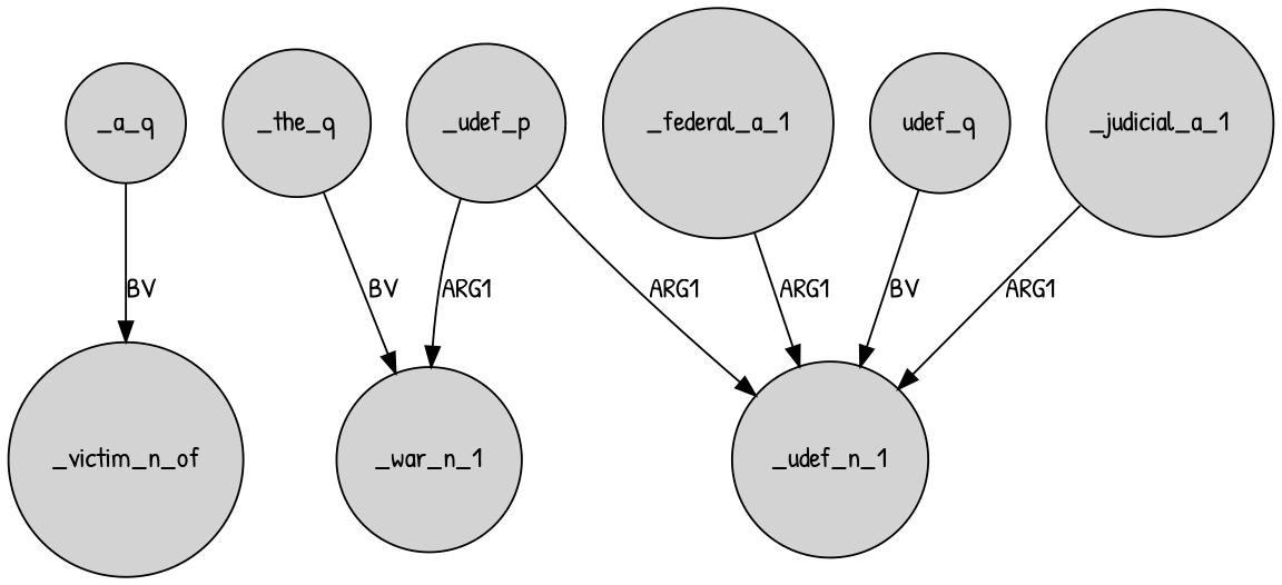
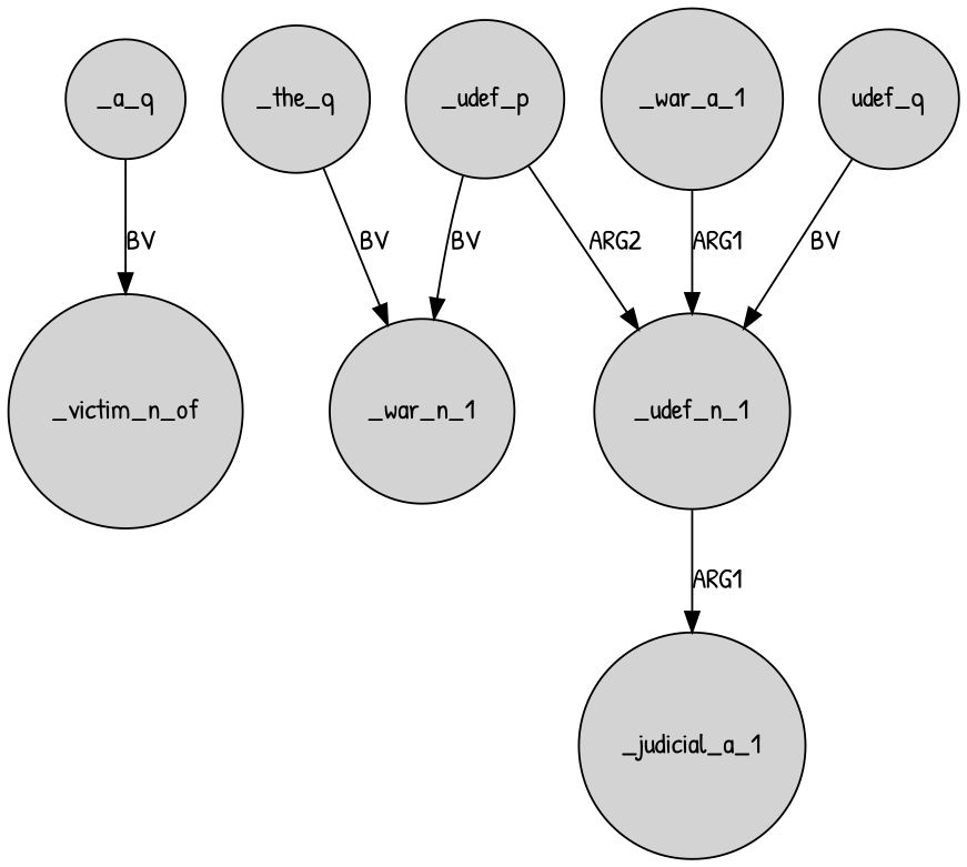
  digraph {
    fontname="Patrick Hand"
    node [fontname="Patrick Hand" shape=circle style=filled]
    edge [fontname="Patrick Hand"]
    _a_q
    _victim_n_of
    _the_q
    _war_n_1
    n5 [label=_udef_p]
    n6 [label=_udef_n_1]
-   _federal_a_1
+   _federal_a_1 [label=_war_a_1]
    udef_q
    _judicial_a_1
    _a_q -> _victim_n_of [label=BV]
    _the_q -> _war_n_1 [label=BV]
-   n5 -> _war_n_1 [label=ARG1]
-   n5 -> n6 [label=ARG1]
+   n5 -> _war_n_1 [label=BV]
+   n5 -> n6 [label=ARG2]
    _federal_a_1 -> n6 [label=ARG1]
    udef_q -> n6 [label=BV]
-   _judicial_a_1 -> n6 [label=ARG1]
+   n6 -> _judicial_a_1 [label=ARG1]
  }
